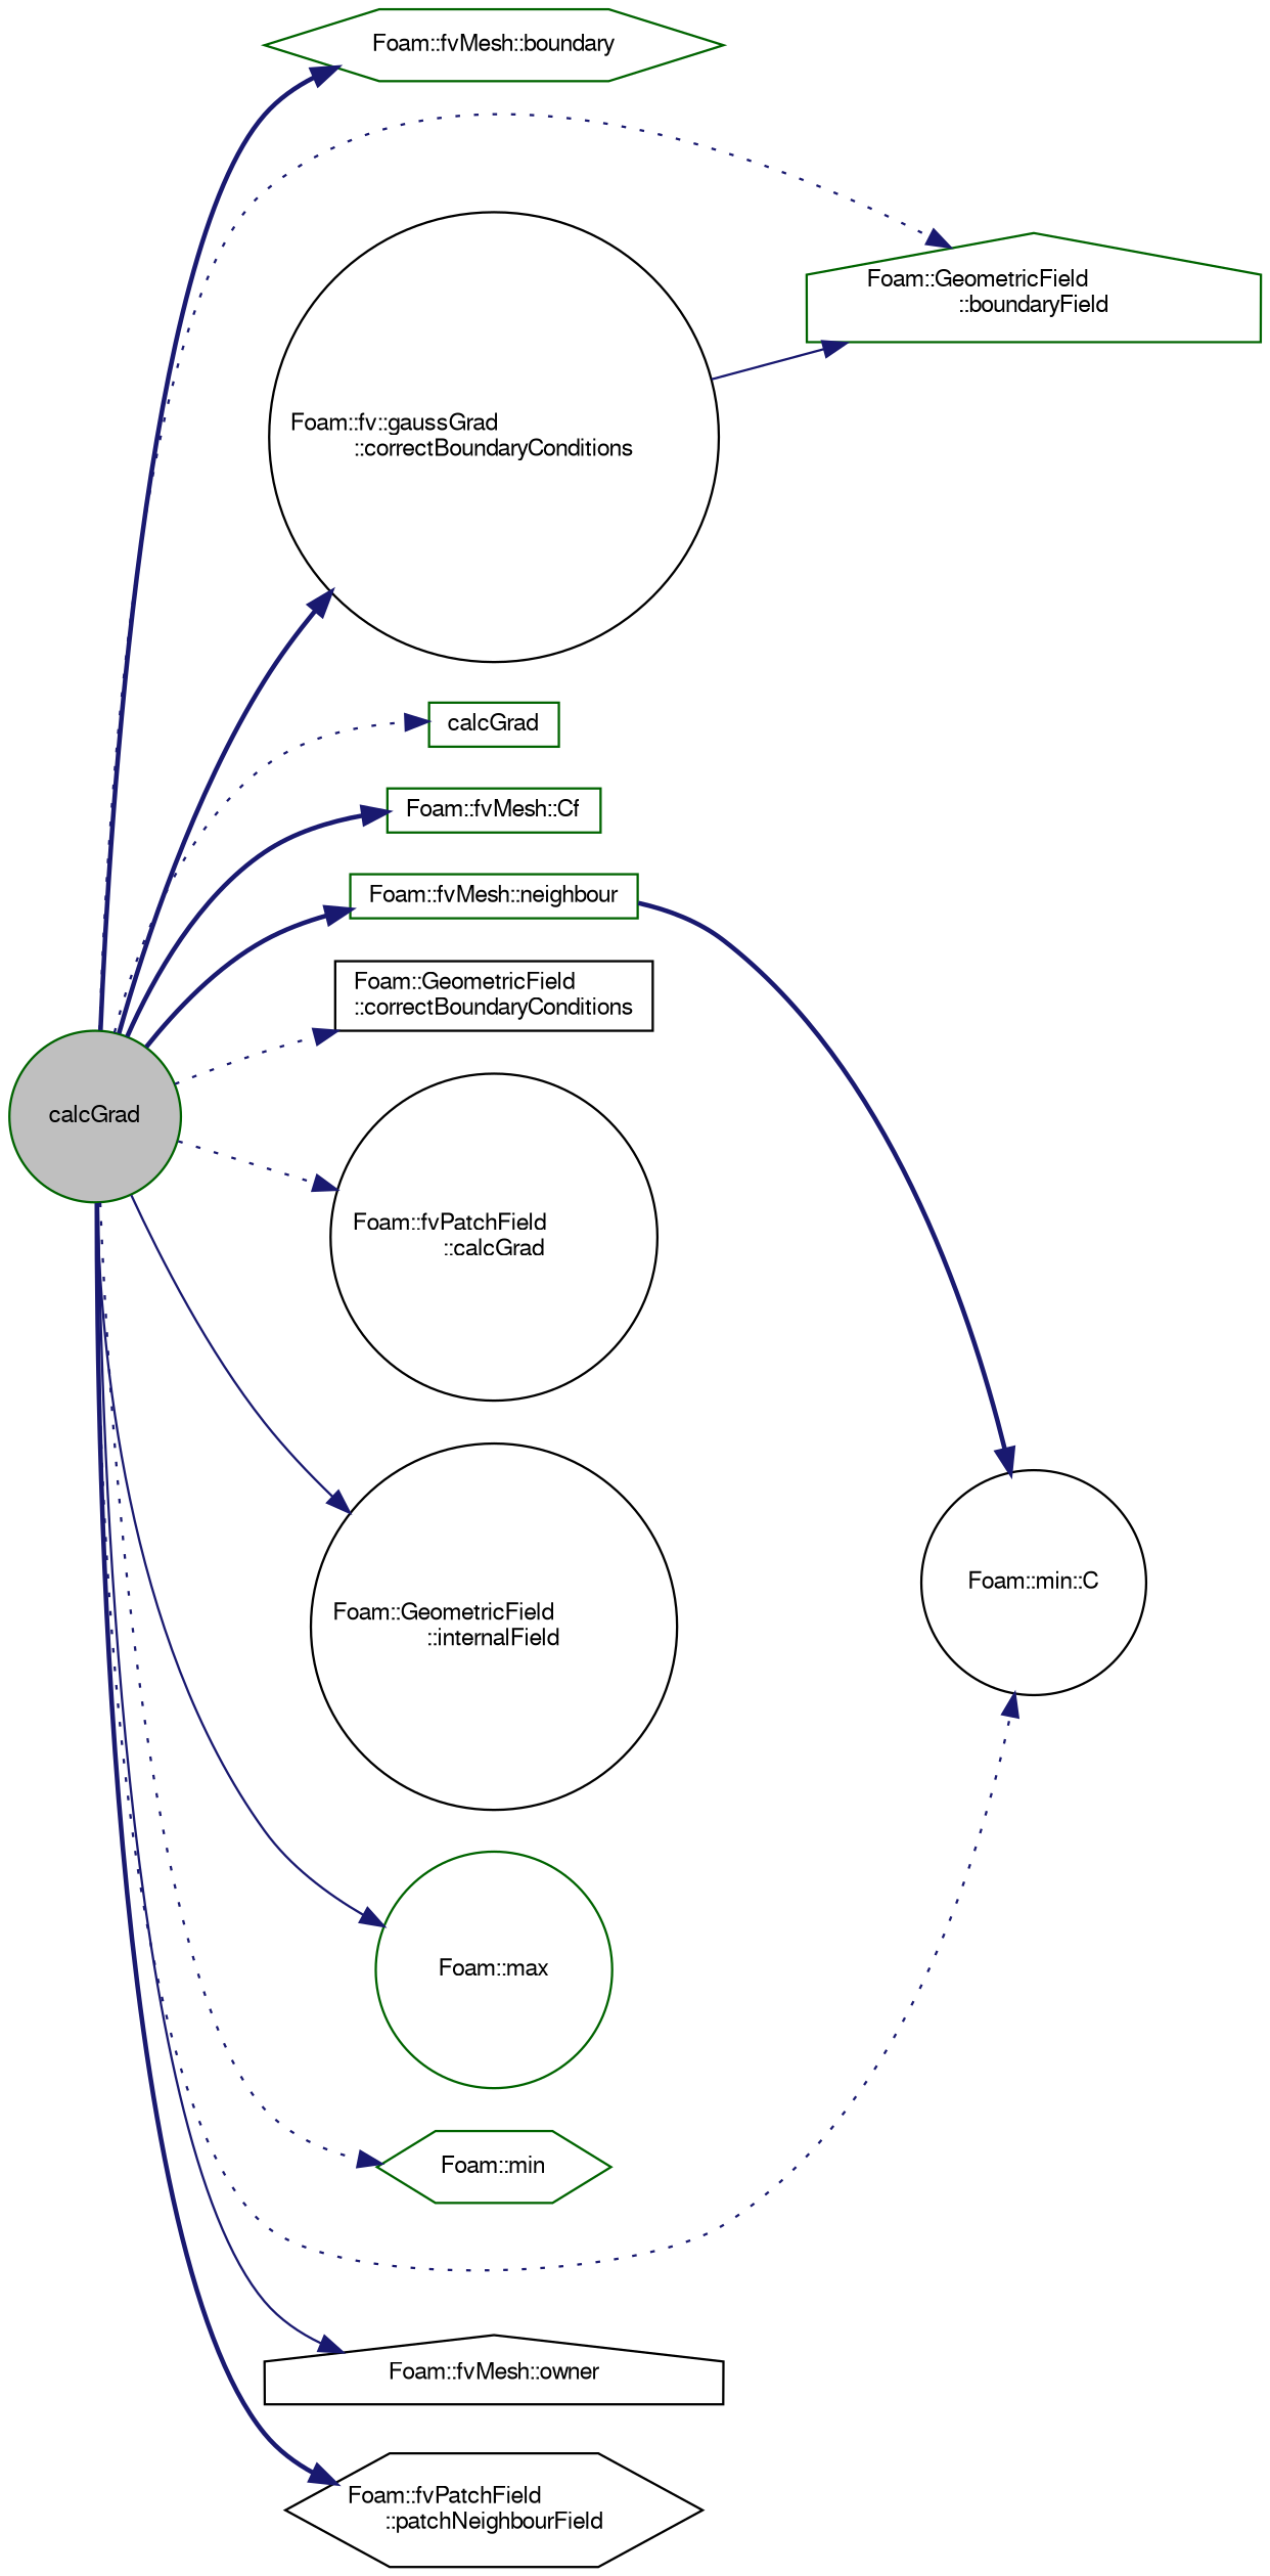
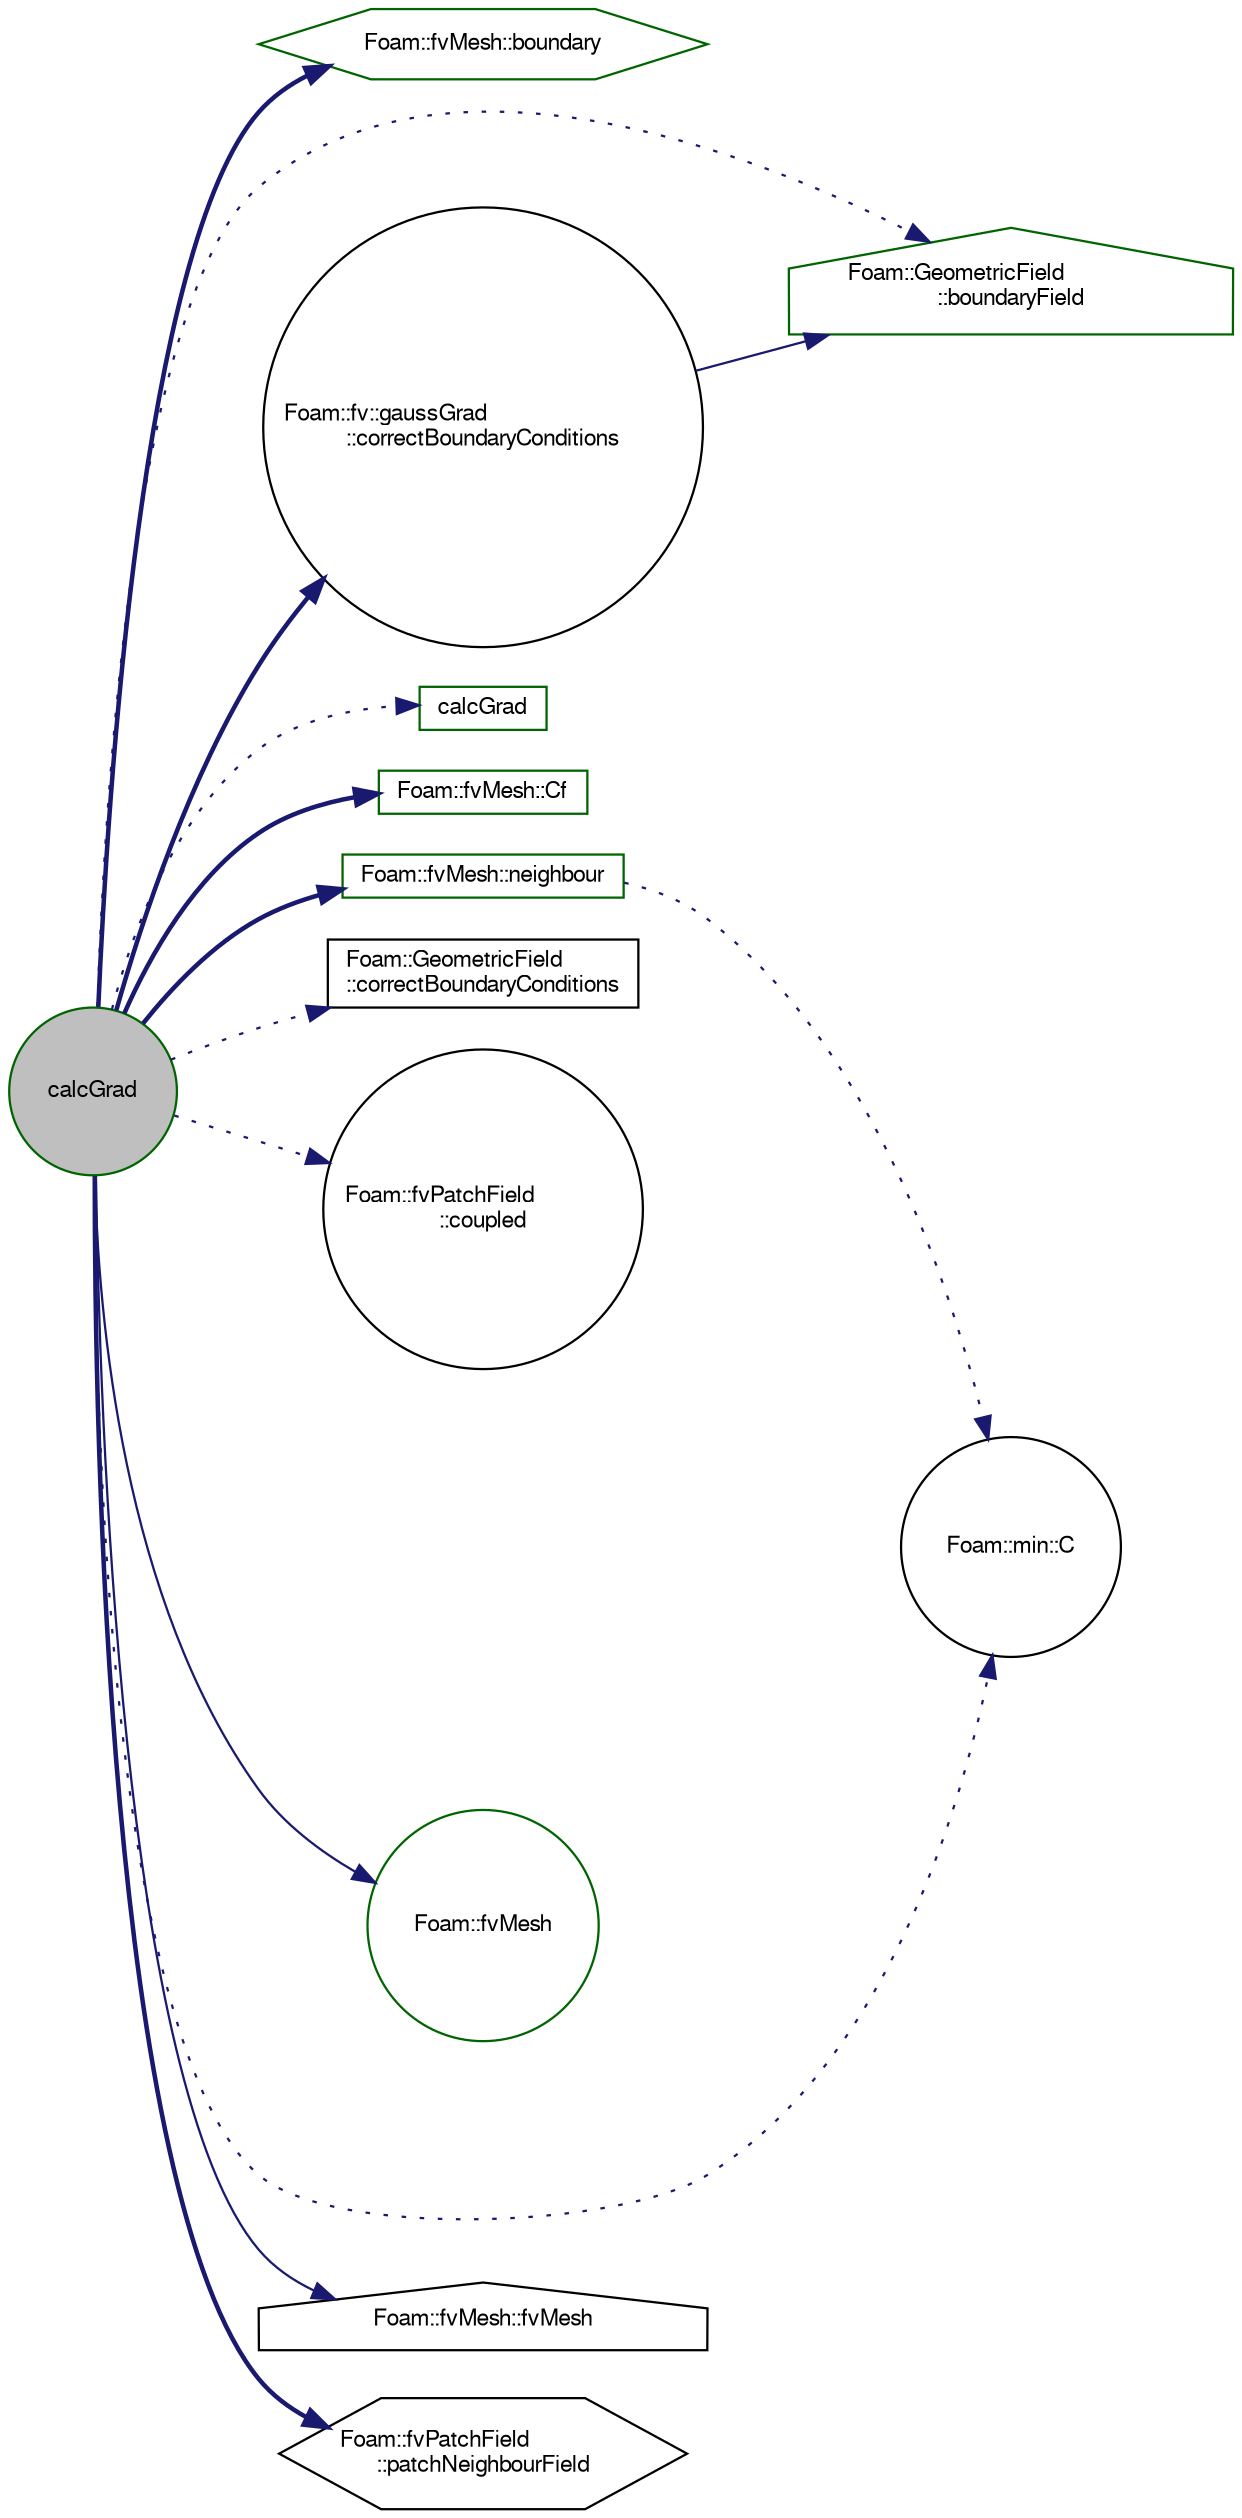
  digraph {
    rankdir=LR
    node [color=darkgreen fontname=FreeSans fontsize=10 shape=circle]
    edge [color=midnightblue fontname=FreeSans fontsize=10 labelfontname=FreeSans labelfontsize=10 style=dotted]
    n1 [fillcolor=grey75 fontcolor=black height=0.2 label=calcGrad style=filled width=0.4]
    n2 [height=0.2 label="Foam::fvMesh::boundary" shape=hexagon width=0.4]
    n3 [height=0.2 label="Foam::GeometricField\l::boundaryField" shape=house width=0.4]
    n4 [color=black height=0.2 label="Foam::min::C" width=0.4]
    n5 [height=0.2 label=calcGrad shape=box width=0.4]
    n6 [height=0.2 label="Foam::fvMesh::Cf" shape=box width=0.4]
    n7 [color=black height=0.2 label="Foam::fv::gaussGrad\l::correctBoundaryConditions" width=0.4]
    n8 [color=black height=0.2 label="Foam::GeometricField\l::correctBoundaryConditions" shape=box width=0.4]
-   n9 [color=black height=0.2 label="Foam::fvPatchField\l::calcGrad" width=0.4]
-   n10 [color=black height=0.2 label="Foam::GeometricField\l::internalField" width=0.4]
-   n11 [height=0.2 label="Foam::max" width=0.4]
-   n12 [height=0.2 label="Foam::min" shape=hexagon width=0.4]
+   n9 [color=black height=0.2 label="Foam::fvPatchField\l::coupled" width=0.4]
+   n11 [height=0.2 label="Foam::fvMesh" width=0.4]
    n13 [height=0.2 label="Foam::fvMesh::neighbour" shape=box width=0.4]
-   n14 [color=black height=0.2 label="Foam::fvMesh::owner" shape=house width=0.4]
+   n14 [color=black height=0.2 label="Foam::fvMesh::fvMesh" shape=house width=0.4]
    n15 [color=black height=0.2 label="Foam::fvPatchField\l::patchNeighbourField" shape=hexagon width=0.4]
    n1 -> n2 [style=bold]
    n1 -> n3
    n1 -> n4
    n1 -> n5
    n1 -> n6 [style=bold]
    n1 -> n7 [style=bold]
    n1 -> n8
    n1 -> n9
-   n1 -> n10 [style=solid]
    n1 -> n11 [style=solid]
-   n1 -> n12
    n1 -> n13 [style=bold]
    n1 -> n14 [style=solid]
    n1 -> n15 [style=bold]
    n7 -> n3 [style=solid]
-   n13 -> n4 [style=bold]
+   n13 -> n4
  }
